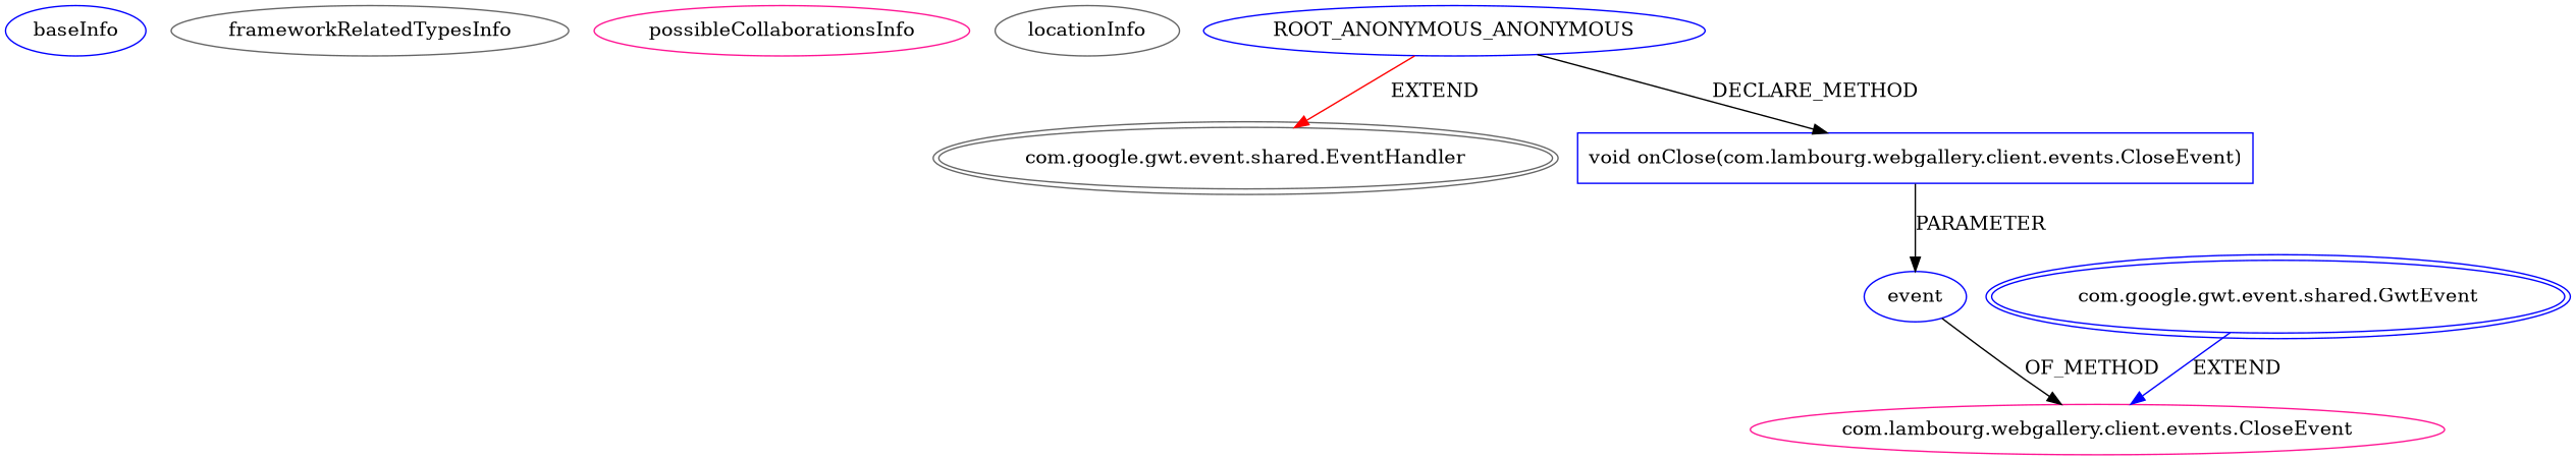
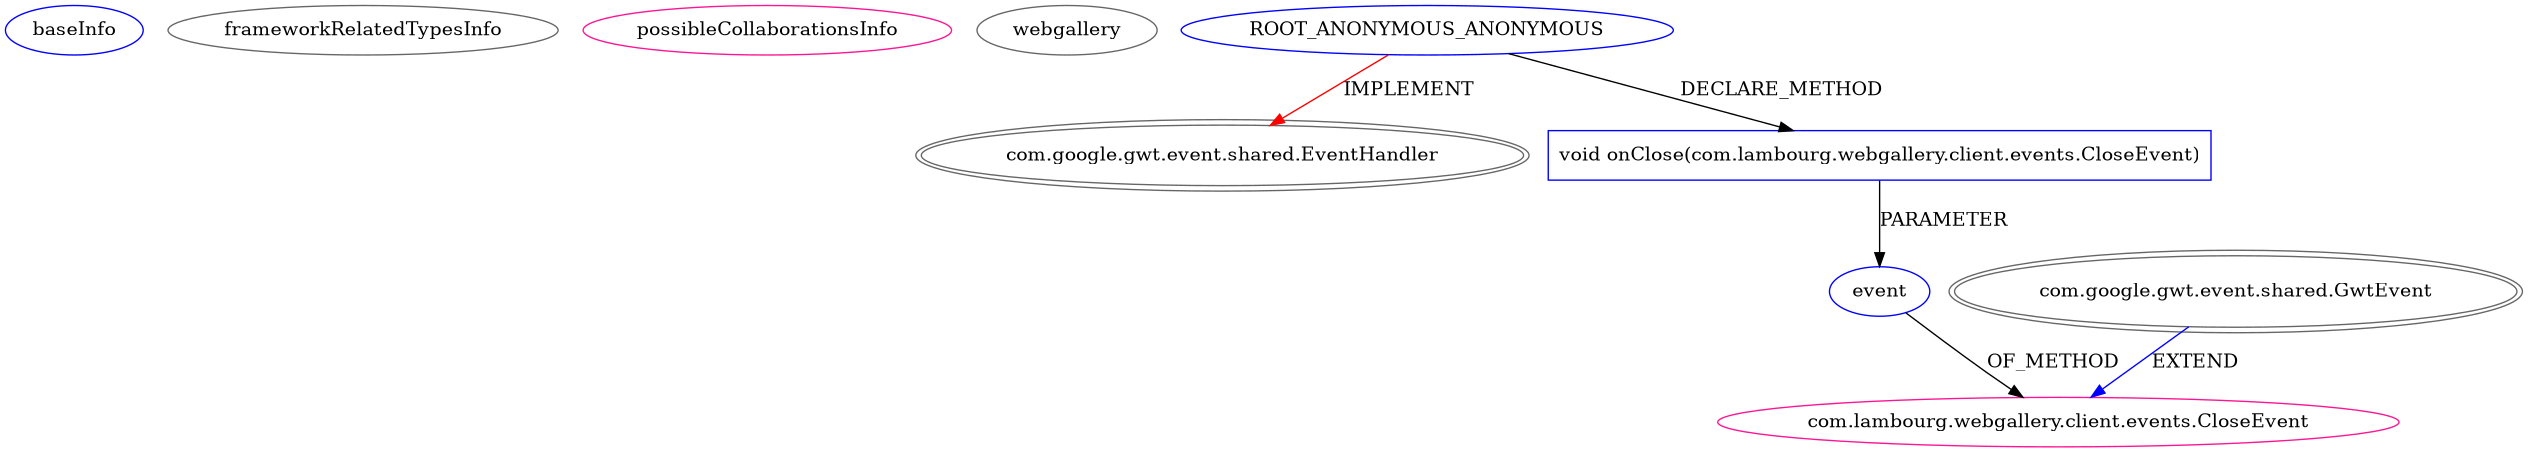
  digraph {
    node [color=blue]
    baseInfo [category=extension_graph graphId=3491 isAnonymous=true possibleRelation=true]
    frameworkRelatedTypesInfo [0="com.google.gwt.event.shared.EventHandler" color=gray40]
    possibleCollaborationsInfo [0="3491~CLIENT_METHOD_DECLARATION-PARAMETER_DECLARATION-~com.google.gwt.event.shared.EventHandler ~com.google.gwt.event.shared.GwtEvent ~true~false" color=deeppink]
-   locationInfo [color=gray40 contextSignature="void onModuleLoad()" filePath="/lambourg-WebGallery/WebGallery-master/client/src/com/lambourg/webgallery/client/WebGallery.java" graphId=3491 projectName="lambourg-WebGallery"]
+   locationInfo [color=gray40 contextSignature="void onModuleLoad()" filePath="/lambourg-WebGallery/WebGallery-master/client/src/com/lambourg/webgallery/client/WebGallery.java" graphId=3491 projectName="lambourg-WebGallery" label=webgallery]
    n5 [isFrameworkType=false label=ROOT_ANONYMOUS_ANONYMOUS vertexType=ROOT_ANONYMOUS_DECLARATION]
    n6 [color=gray40 isFrameworkType=true label="com.google.gwt.event.shared.EventHandler" peripheries=2 vertexType=FRAMEWORK_INTERFACE_TYPE]
    n7 [isFrameworkType=false label="void onClose(com.lambourg.webgallery.client.events.CloseEvent)" shape=box vertexType=CLIENT_METHOD_DECLARATION]
    n8 [isFrameworkType=false label=event vertexType=PARAMETER_DECLARATION]
    n9 [color=deeppink isFrameworkType=false label="com.lambourg.webgallery.client.events.CloseEvent" vertexType=REFERENCE_CLIENT_CLASS_DECLARATION]
-   n10 [isFrameworkType=true label="com.google.gwt.event.shared.GwtEvent" peripheries=2 vertexType=FRAMEWORK_CLASS_TYPE]
-   n5 -> n6 [color=red label=EXTEND]
+   n10 [color=gray40 isFrameworkType=true label="com.google.gwt.event.shared.GwtEvent" peripheries=2 vertexType=FRAMEWORK_CLASS_TYPE]
+   n5 -> n6 [color=red label=IMPLEMENT]
    n5 -> n7 [label=DECLARE_METHOD]
    n7 -> n8 [label=PARAMETER]
    n8 -> n9 [label=OF_METHOD]
    n10 -> n9 [color=blue label=EXTEND]
  }
